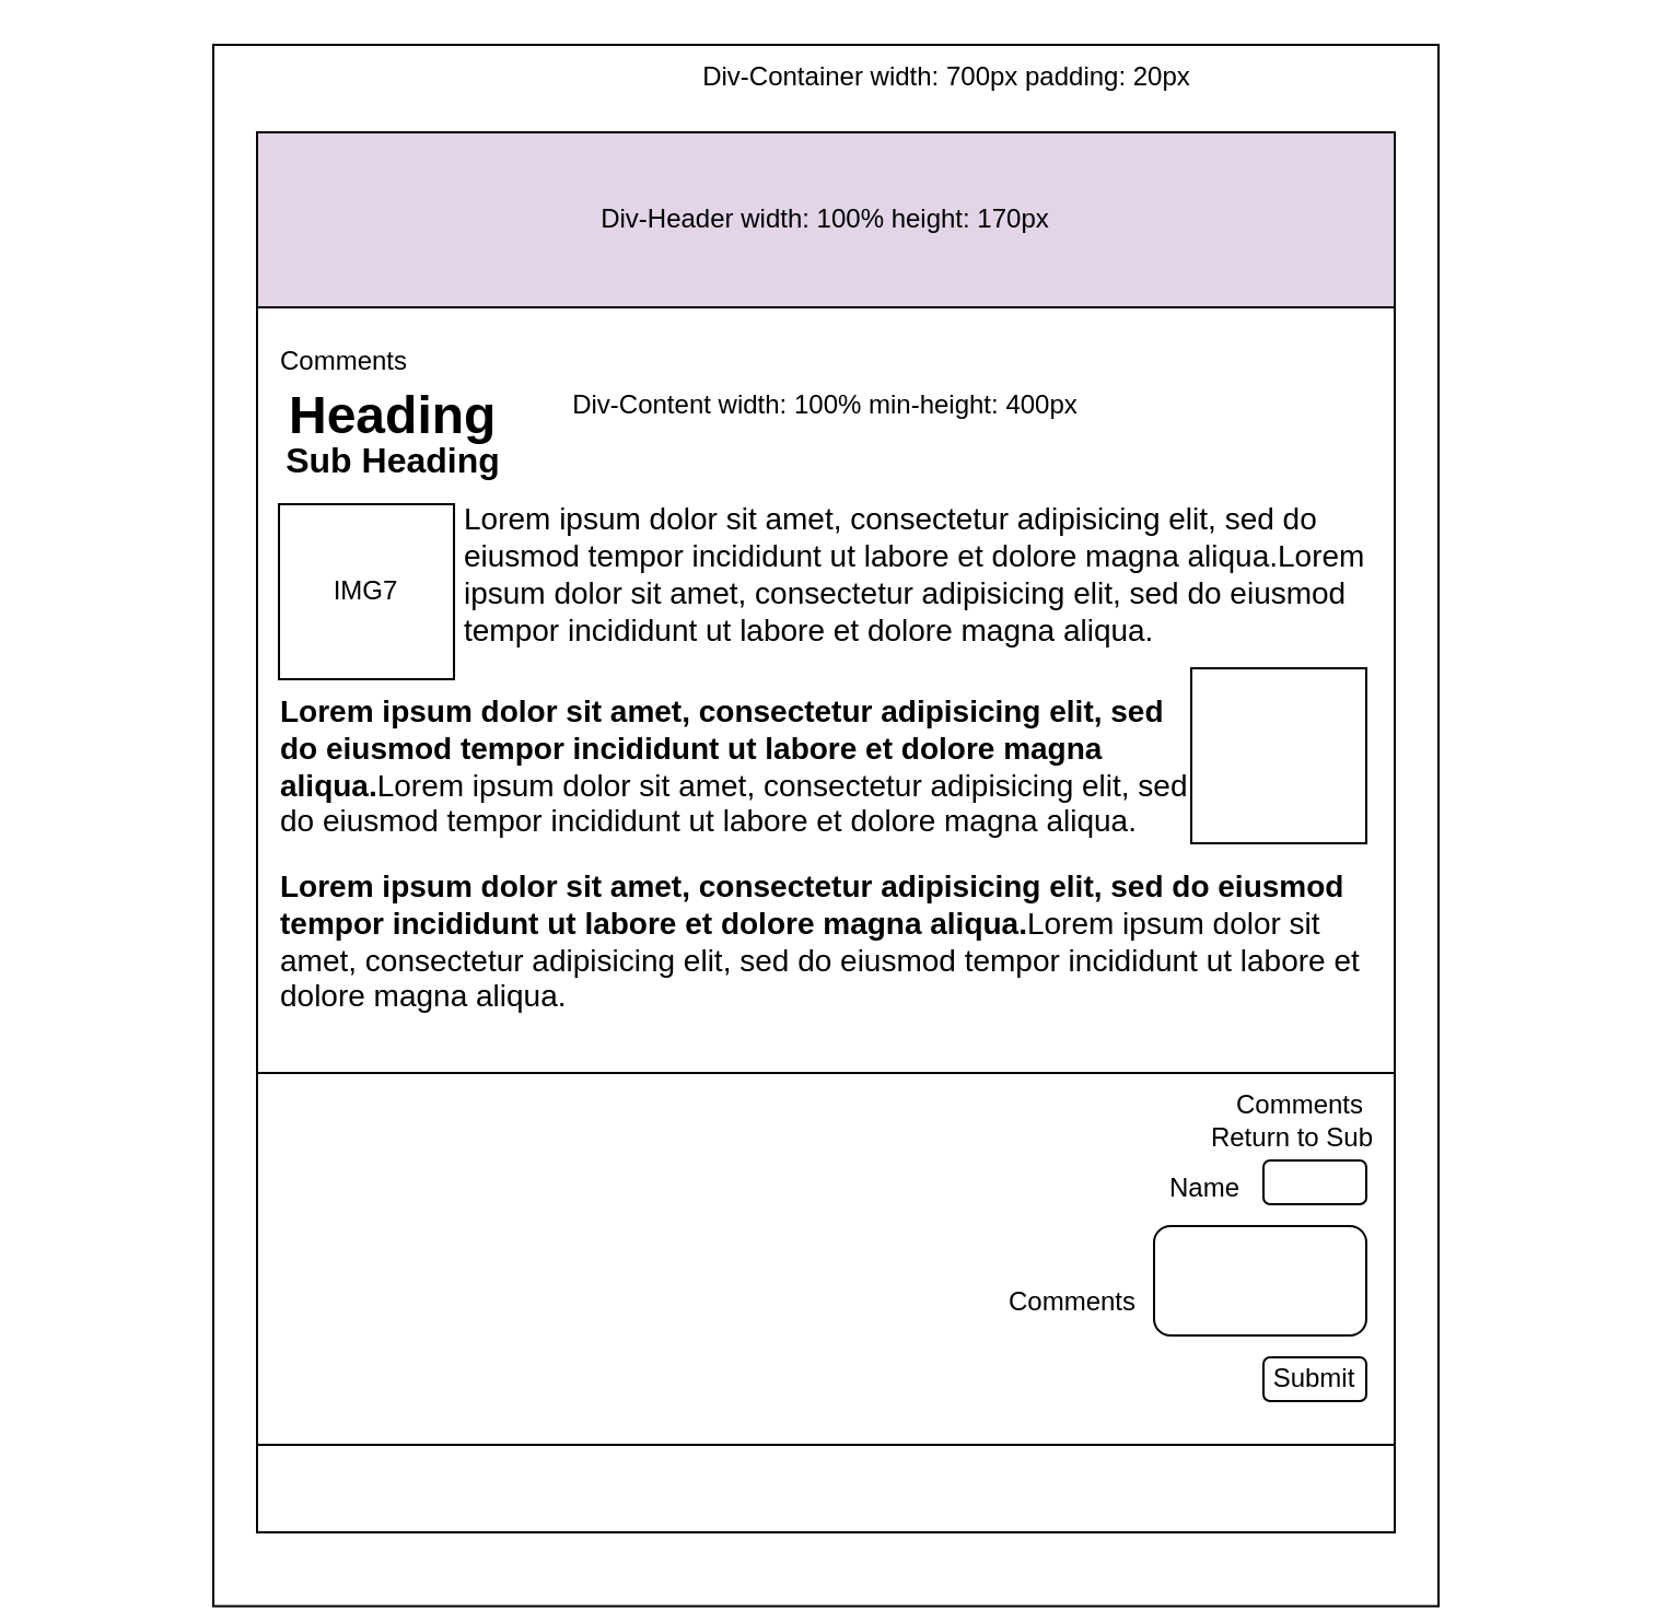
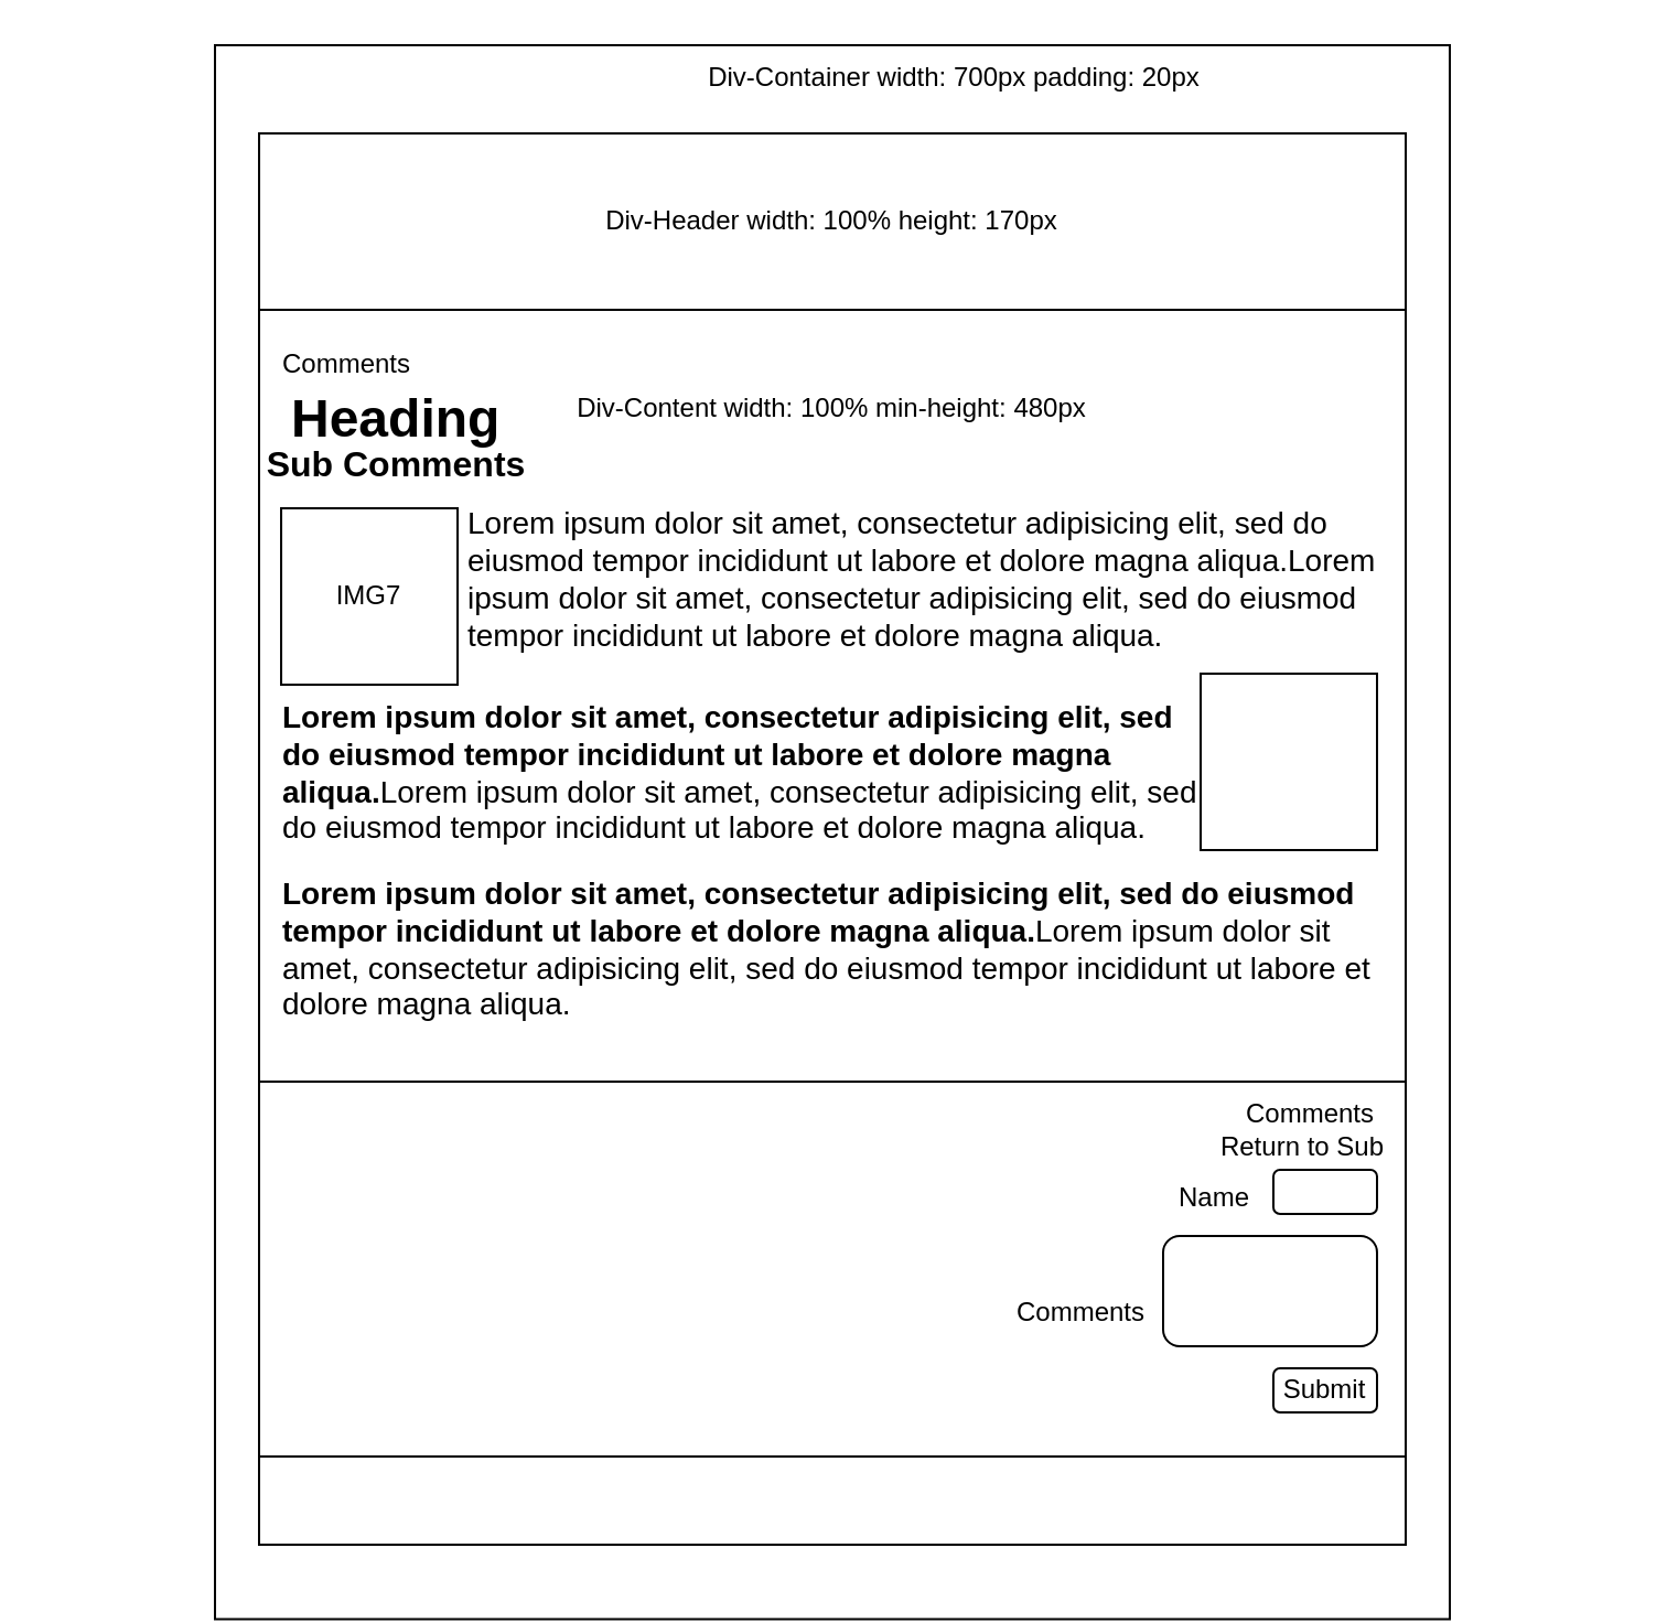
  <mxCell id="0" />
  <mxCell id="1" parent="0" />
  <mxCell id="2" value="" style="rounded=0;whiteSpace=wrap;html=1;rotation=90;" parent="1" vertex="1"><mxGeometry x="20.13" y="96.88" width="713.75" height="560" as="geometry" /></mxCell>
  <mxCell id="3" value="" style="rounded=0;whiteSpace=wrap;html=1;" parent="1" vertex="1"><mxGeometry x="117" y="660" width="520" height="40" as="geometry" /></mxCell>
  <mxCell id="4" value="Div-Container width: 700px padding: 20px" style="text;html=1;strokeColor=none;fillColor=none;align=center;verticalAlign=middle;whiteSpace=wrap;rounded=0;" parent="1" vertex="1"><mxGeometry x="304.5" y="20" width="254.99" height="30" as="geometry" /></mxCell>
- <mxCell id="5" value="Div-Header width: 100% height: 170px" style="rounded=0;whiteSpace=wrap;html=1;fillColor=#e1d5e7;" parent="1" vertex="1"><mxGeometry x="117.01" y="60" width="520" height="80" as="geometry" /></mxCell>
+ <mxCell id="5" value="Div-Header width: 100% height: 170px" style="rounded=0;whiteSpace=wrap;html=1;" parent="1" vertex="1"><mxGeometry x="117.01" y="60" width="520" height="80" as="geometry" /></mxCell>
  <mxCell id="6" value="" style="rounded=0;whiteSpace=wrap;html=1;" parent="1" vertex="1"><mxGeometry x="117" y="140" width="520" height="350" as="geometry" /></mxCell>
- <mxCell id="7" value="Div-Content width: 100% min-height: 400px" style="text;html=1;strokeColor=none;fillColor=none;align=center;verticalAlign=middle;whiteSpace=wrap;rounded=0;" parent="1" vertex="1"><mxGeometry x="222.01" y="170" width="309.99" height="30" as="geometry" /></mxCell>
+ <mxCell id="7" value="Div-Content width: 100% min-height: 480px" style="text;html=1;strokeColor=none;fillColor=none;align=center;verticalAlign=middle;whiteSpace=wrap;rounded=0;" parent="1" vertex="1"><mxGeometry x="222.01" y="170" width="309.99" height="30" as="geometry" /></mxCell>
  <mxCell id="8" value="" style="rounded=0;whiteSpace=wrap;html=1;" parent="1" vertex="1"><mxGeometry x="117" y="490" width="520" height="170" as="geometry" /></mxCell>
  <mxCell id="9" value="" style="rounded=1;whiteSpace=wrap;html=1;" vertex="1" parent="1"><mxGeometry x="527" y="560" width="97" height="50" as="geometry" /></mxCell>
  <mxCell id="10" value="" style="rounded=1;whiteSpace=wrap;html=1;" vertex="1" parent="1"><mxGeometry x="577" y="530" width="47" height="20" as="geometry" /></mxCell>
  <mxCell id="11" value="" style="rounded=1;whiteSpace=wrap;html=1;" vertex="1" parent="1"><mxGeometry x="577" y="620" width="47" height="20" as="geometry" /></mxCell>
  <mxCell id="12" value="Name" style="text;html=1;strokeColor=none;fillColor=none;align=center;verticalAlign=middle;whiteSpace=wrap;rounded=0;" vertex="1" parent="1"><mxGeometry x="532" y="535" width="37" height="15" as="geometry" /></mxCell>
  <mxCell id="13" value="Comments" style="text;html=1;strokeColor=none;fillColor=none;align=center;verticalAlign=middle;whiteSpace=wrap;rounded=0;" vertex="1" parent="1"><mxGeometry x="459.51" y="580" width="60" height="30" as="geometry" /></mxCell>
  <mxCell id="14" value="Submit" style="text;html=1;strokeColor=none;fillColor=none;align=center;verticalAlign=middle;whiteSpace=wrap;rounded=0;strokeWidth=2;" vertex="1" parent="1"><mxGeometry x="593" y="614" width="15" height="32" as="geometry" /></mxCell>
  <mxCell id="15" value="Comments" style="text;html=1;strokeColor=none;fillColor=none;align=center;verticalAlign=middle;whiteSpace=wrap;rounded=0;" vertex="1" parent="1"><mxGeometry x="564" y="490" width="60" height="30" as="geometry" /></mxCell>
  <mxCell id="16" value="Return to Sub" style="text;html=1;strokeColor=none;fillColor=none;align=center;verticalAlign=middle;whiteSpace=wrap;rounded=0;" vertex="1" parent="1"><mxGeometry x="544.49" y="505" width="92.51" height="30" as="geometry" /></mxCell>
  <mxCell id="17" value="" style="whiteSpace=wrap;html=1;aspect=fixed;" vertex="1" parent="1"><mxGeometry x="544" y="305" width="80" height="80" as="geometry" /></mxCell>
  <mxCell id="18" value="" style="whiteSpace=wrap;html=1;aspect=fixed;" vertex="1" parent="1"><mxGeometry x="127.01" y="230" width="80" height="80" as="geometry" /></mxCell>
  <mxCell id="19" value="IMG7" style="text;html=1;strokeColor=none;fillColor=none;align=center;verticalAlign=middle;whiteSpace=wrap;rounded=0;" vertex="1" parent="1"><mxGeometry x="137.01" y="255" width="60" height="30" as="geometry" /></mxCell>
  <mxCell id="20" value="&lt;h1 style=&quot;font-size: 14px;&quot;&gt;&lt;span style=&quot;background-color: initial; font-weight: normal;&quot;&gt;Lorem ipsum dolor sit amet, consectetur adipisicing elit, sed do eiusmod tempor incididunt ut labore et dolore magna aliqua.&lt;/span&gt;&lt;span style=&quot;background-color: initial; font-weight: normal;&quot;&gt;Lorem ipsum dolor sit amet, consectetur adipisicing elit, sed do eiusmod tempor incididunt ut labore et dolore magna aliqua.&lt;/span&gt;&lt;br&gt;&lt;/h1&gt;" style="text;html=1;strokeColor=none;fillColor=none;spacing=5;spacingTop=-20;whiteSpace=wrap;overflow=hidden;rounded=0;" vertex="1" parent="1"><mxGeometry x="207" y="230" width="420" height="100" as="geometry" /></mxCell>
  <mxCell id="21" value="&lt;h1 style=&quot;border-color: var(--border-color); text-align: left; font-size: 14px;&quot;&gt;Lorem ipsum dolor sit amet, consectetur adipisicing elit, sed do eiusmod tempor incididunt ut labore et dolore magna aliqua.&lt;span style=&quot;border-color: var(--border-color); background-color: initial; font-weight: normal;&quot;&gt;Lorem ipsum dolor sit amet, consectetur adipisicing elit, sed do eiusmod tempor incididunt ut labore et dolore magna aliqua.&lt;/span&gt;&lt;/h1&gt;" style="text;html=1;strokeColor=none;fillColor=none;align=center;verticalAlign=middle;whiteSpace=wrap;rounded=0;" vertex="1" parent="1"><mxGeometry x="127.01" y="400" width="510" height="60" as="geometry" /></mxCell>
  <mxCell id="22" value="&lt;h1 style=&quot;border-color: var(--border-color); text-align: left; font-size: 14px;&quot;&gt;Lorem ipsum dolor sit amet, consectetur adipisicing elit, sed do eiusmod tempor incididunt ut labore et dolore magna aliqua.&lt;span style=&quot;border-color: var(--border-color); background-color: initial; font-weight: normal;&quot;&gt;Lorem ipsum dolor sit amet, consectetur adipisicing elit, sed do eiusmod tempor incididunt ut labore et dolore magna aliqua.&lt;/span&gt;&lt;/h1&gt;" style="text;html=1;strokeColor=none;fillColor=none;align=center;verticalAlign=middle;whiteSpace=wrap;rounded=0;" vertex="1" parent="1"><mxGeometry x="127.01" y="340" width="419.99" height="20" as="geometry" /></mxCell>
  <mxCell id="23" value="&lt;h1&gt;Heading&lt;/h1&gt;" style="text;html=1;strokeColor=none;fillColor=none;spacing=5;spacingTop=-20;whiteSpace=wrap;overflow=hidden;rounded=0;" vertex="1" parent="1"><mxGeometry x="127.01" y="170" width="200" height="80" as="geometry" /></mxCell>
- <mxCell id="24" value="&lt;font style=&quot;font-size: 16px;&quot;&gt;&lt;b&gt;Sub Heading&lt;/b&gt;&lt;/font&gt;" style="text;html=1;strokeColor=none;fillColor=none;align=center;verticalAlign=middle;whiteSpace=wrap;rounded=0;" vertex="1" parent="1"><mxGeometry x="97" y="195" width="164.99" height="30" as="geometry" /></mxCell>
+ <mxCell id="24" value="&lt;font style=&quot;font-size: 16px;&quot;&gt;&lt;b&gt;Sub Comments&lt;/b&gt;&lt;/font&gt;" style="text;html=1;strokeColor=none;fillColor=none;align=center;verticalAlign=middle;whiteSpace=wrap;rounded=0;" vertex="1" parent="1"><mxGeometry x="97" y="195" width="164.99" height="30" as="geometry" /></mxCell>
  <mxCell id="25" value="Comments" style="text;html=1;strokeColor=none;fillColor=none;align=center;verticalAlign=middle;whiteSpace=wrap;rounded=0;" vertex="1" parent="1"><mxGeometry x="127.01" y="150" width="60" height="30" as="geometry" /></mxCell>
